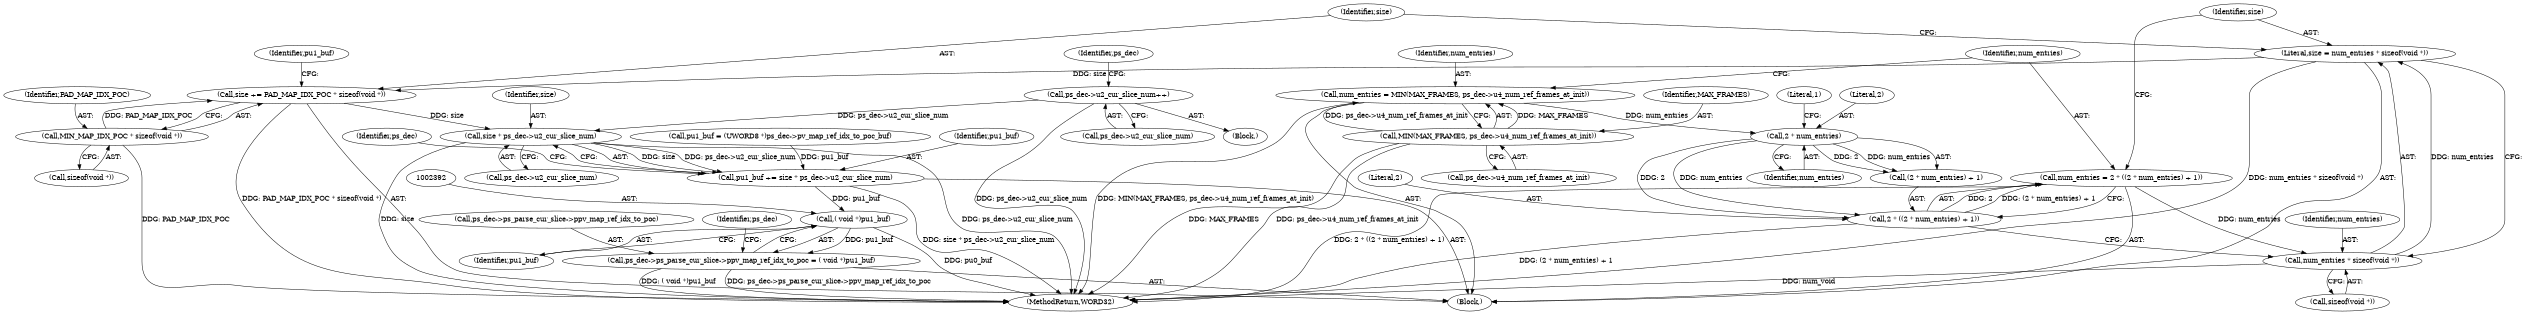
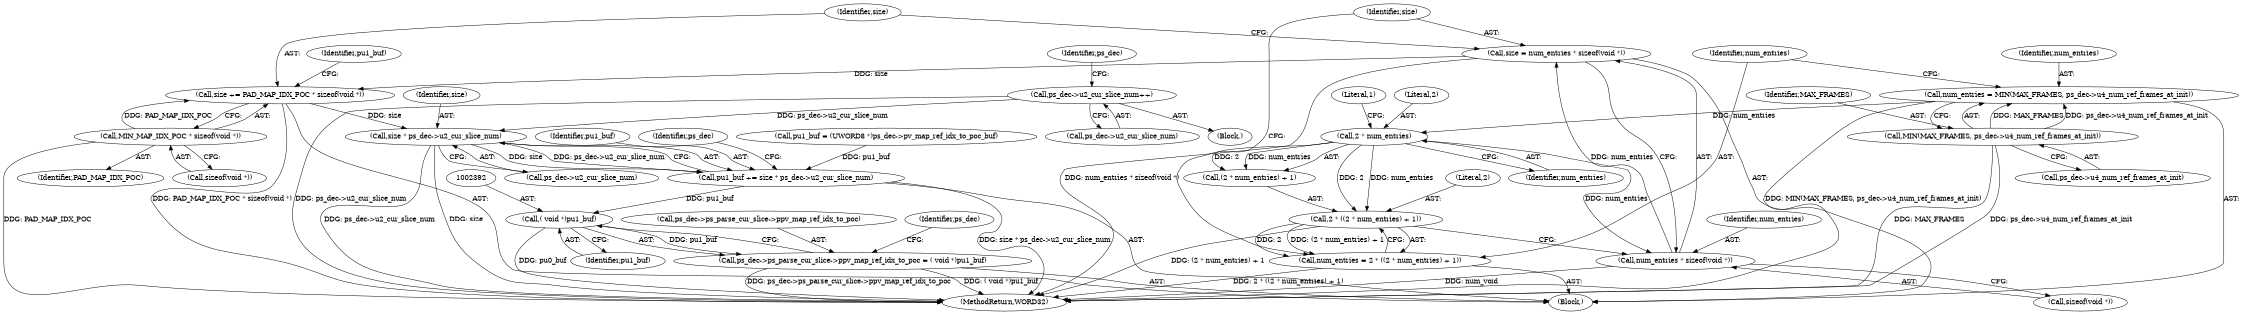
  digraph {
    n1 [label="(Call,size * ps_dec->u2_cur_slice_num)"]
    n2 [label="(Call,pu1_buf += size * ps_dec->u2_cur_slice_num)"]
    n3 [label="(MethodReturn,WORD32)"]
    n4 [label="(Call,ps_dec->u2_cur_slice_num)"]
    n5 [label="(Block,)"]
    n6 [label="(Call,( void *)pu1_buf)"]
    n7 [label="(Call,size += PAD_MAP_IDX_POC * sizeof(void *))"]
    n8 [label="(Call,MIN_MAP_IDX_POC * sizeof(void *))"]
    n9 [label="(Call,sizeof(void *))"]
-   n10 [label="(Literal,size = num_entries * sizeof(void *))"]
+   n10 [label="(Call,size = num_entries * sizeof(void *))"]
    n11 [label="(Call,num_entries * sizeof(void *))"]
    n12 [label="(Call,sizeof(void *))"]
    n13 [label="(Call,num_entries = 2 * ((2 * num_entries) + 1))"]
    n14 [label="(Call,2 * ((2 * num_entries) + 1))"]
    n15 [label="(Call,(2 * num_entries) + 1)"]
    n16 [label="(Call,2 * num_entries)"]
    n17 [label="(Identifier,num_entries)"]
    n18 [label="(Call,num_entries = MIN(MAX_FRAMES, ps_dec->u4_num_ref_frames_at_init))"]
    n19 [label="(Call,MIN(MAX_FRAMES, ps_dec->u4_num_ref_frames_at_init))"]
    n20 [label="(Call,ps_dec->u4_num_ref_frames_at_init)"]
    n21 [label="(Call,ps_dec->u2_cur_slice_num++)"]
    n22 [label="(Block,)"]
    n23 [label="(Call,ps_dec->u2_cur_slice_num)"]
    n24 [label="(Call,ps_dec->ps_parse_cur_slice->ppv_map_ref_idx_to_poc = ( void *)pu1_buf)"]
    n25 [label="(Identifier,pu1_buf)"]
    n26 [label="(Literal,1)"]
    n27 [label="(Identifier,size)"]
    n28 [label="(Call,pu1_buf = (UWORD8 *)ps_dec->pv_map_ref_idx_to_poc_buf)"]
    n29 [label="(Identifier,ps_dec)"]
    n30 [label="(Call,ps_dec->ps_parse_cur_slice->ppv_map_ref_idx_to_poc)"]
    n31 [label="(Literal,2)"]
    n32 [label="(Identifier,size)"]
    n33 [label="(Literal,2)"]
    n34 [label="(Identifier,MAX_FRAMES)"]
    n35 [label="(Identifier,size)"]
    n36 [label="(Identifier,pu1_buf)"]
    n37 [label="(Identifier,pu1_buf)"]
    n38 [label="(Identifier,num_entries)"]
    n39 [label="(Identifier,num_entries)"]
    n40 [label="(Identifier,PAD_MAP_IDX_POC)"]
    n41 [label="(Identifier,ps_dec)"]
    n42 [label="(Identifier,num_entries)"]
    n43 [label="(Identifier,ps_dec)"]
    1002392
    n1 -> n2 [label="AST: "]
    n1 -> n2 [label="DDG: size"]
    n1 -> n2 [label="DDG: ps_dec->u2_cur_slice_num"]
    n1 -> n3 [label="DDG: ps_dec->u2_cur_slice_num"]
    n1 -> n3 [label="DDG: size"]
    n1 -> n4 [label="CFG: "]
    n2 -> n1 [label="CFG: "]
    n2 -> n3 [label="DDG: size * ps_dec->u2_cur_slice_num"]
    n2 -> n5 [label="AST: "]
    n2 -> n6 [label="DDG: pu1_buf"]
    n4 -> n1 [label="AST: "]
    n6 -> n3 [label="DDG: pu0_buf"]
    n6 -> n24 [label="AST: "]
    n6 -> n24 [label="DDG: pu1_buf"]
    n6 -> n25 [label="CFG: "]
    n7 -> n1 [label="DDG: size"]
    n7 -> n3 [label="DDG: PAD_MAP_IDX_POC * sizeof(void *)"]
    n7 -> n5 [label="AST: "]
    n7 -> n8 [label="CFG: "]
    n8 -> n3 [label="DDG: PAD_MAP_IDX_POC"]
    n8 -> n7 [label="AST: "]
    n8 -> n7 [label="DDG: PAD_MAP_IDX_POC"]
    n8 -> n9 [label="CFG: "]
    n9 -> n8 [label="AST: "]
    n10 -> n3 [label="DDG: num_entries * sizeof(void *)"]
    n10 -> n5 [label="AST: "]
    n10 -> n7 [label="DDG: size"]
    n10 -> n11 [label="CFG: "]
    n11 -> n3 [label="DDG: num_void"]
    n11 -> n10 [label="AST: "]
    n11 -> n10 [label="DDG: num_entries"]
    n11 -> n12 [label="CFG: "]
    n12 -> n11 [label="AST: "]
    n13 -> n3 [label="DDG: 2 * ((2 * num_entries) + 1)"]
    n13 -> n5 [label="AST: "]
-   n13 -> n11 [label="DDG: num_entries"]
+   n16 -> n11 [label="DDG: num_entries"]
    n13 -> n14 [label="CFG: "]
    n14 -> n3 [label="DDG: (2 * num_entries) + 1"]
    n14 -> n11 [label="CFG: "]
    n14 -> n13 [label="AST: "]
    n14 -> n13 [label="DDG: 2"]
    n14 -> n13 [label="DDG: (2 * num_entries) + 1"]
    n15 -> n14 [label="AST: "]
    n16 -> n14 [label="DDG: 2"]
    n16 -> n14 [label="DDG: num_entries"]
    n16 -> n15 [label="AST: "]
    n16 -> n15 [label="DDG: 2"]
    n16 -> n15 [label="DDG: num_entries"]
    n16 -> n17 [label="CFG: "]
    n17 -> n16 [label="AST: "]
    n18 -> n3 [label="DDG: MIN(MAX_FRAMES, ps_dec->u4_num_ref_frames_at_init)"]
    n18 -> n5 [label="AST: "]
    n18 -> n16 [label="DDG: num_entries"]
    n18 -> n19 [label="CFG: "]
    n19 -> n3 [label="DDG: ps_dec->u4_num_ref_frames_at_init"]
    n19 -> n3 [label="DDG: MAX_FRAMES"]
    n19 -> n18 [label="AST: "]
    n19 -> n18 [label="DDG: MAX_FRAMES"]
    n19 -> n18 [label="DDG: ps_dec->u4_num_ref_frames_at_init"]
    n19 -> n20 [label="CFG: "]
    n20 -> n19 [label="AST: "]
    n21 -> n1 [label="DDG: ps_dec->u2_cur_slice_num"]
    n21 -> n3 [label="DDG: ps_dec->u2_cur_slice_num"]
    n21 -> n22 [label="AST: "]
    n21 -> n23 [label="CFG: "]
    n23 -> n21 [label="AST: "]
    n24 -> n3 [label="DDG: ( void *)pu1_buf"]
    n24 -> n3 [label="DDG: ps_dec->ps_parse_cur_slice->ppv_map_ref_idx_to_poc"]
    n24 -> n5 [label="AST: "]
    n24 -> n6 [label="CFG: "]
    n25 -> n6 [label="AST: "]
    n26 -> n16 [label="CFG: "]
    n27 -> n7 [label="AST: "]
    n27 -> n10 [label="CFG: "]
    n28 -> n2 [label="DDG: pu1_buf"]
    n29 -> n21 [label="CFG: "]
    n30 -> n24 [label="AST: "]
    n31 -> n16 [label="AST: "]
    n32 -> n10 [label="AST: "]
    n32 -> n13 [label="CFG: "]
    n33 -> n14 [label="AST: "]
    n34 -> n19 [label="AST: "]
    n35 -> n1 [label="AST: "]
    n36 -> n7 [label="CFG: "]
    n37 -> n2 [label="AST: "]
    n38 -> n11 [label="AST: "]
    n39 -> n18 [label="AST: "]
-   n40 -> n8 [label="AST: "]
+   n8 -> n40 [label="AST: "]
    n41 -> n2 [label="CFG: "]
    n42 -> n13 [label="AST: "]
    n42 -> n18 [label="CFG: "]
    n43 -> n24 [label="CFG: "]
    1002392 -> n6 [label="AST: "]
  }
